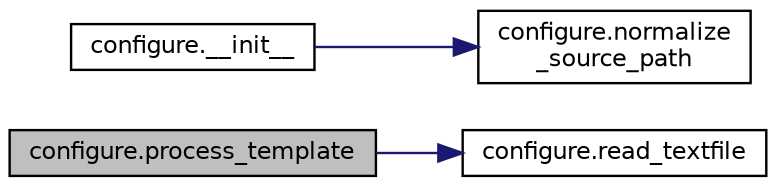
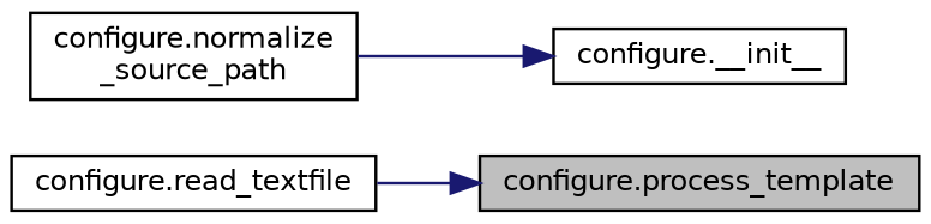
  digraph {
    rankdir=LR
    node [color=black fillcolor=white fontname=Helvetica fontsize=10 shape=record style=filled]
    edge [color=midnightblue fontname=Helvetica fontsize=10 labelfontname=Helvetica labelfontsize=10 style=solid]
    n1 [fillcolor=grey75 fontcolor=black height=0.2 label="configure.process_template" width=0.4]
    n2 [height=0.2 label="configure.read_textfile" width=0.4]
    n3 [height=0.2 label="configure.__init__" width=0.4]
    n4 [height=0.2 label="configure.normalize\l_source_path" width=0.4]
-   n1 -> n2
-   n3 -> n4
+   n2 -> n1
+   n4 -> n3
  }
